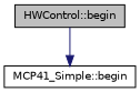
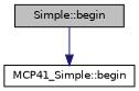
  digraph {
    rankdir=TB
    node [color=black fontname=Helvetica fontsize=10 shape=record style=filled]
-   n1 [fillcolor=grey75 fontcolor=black height=0.2 label="HWControl::begin" width=0.4]
+   n1 [fillcolor=grey75 fontcolor=black height=0.2 label="Simple::begin" width=0.4]
    n2 [fillcolor=white height=0.2 label="MCP41_Simple::begin" width=0.4]
    n1 -> n2 [color=midnightblue fontname=Helvetica fontsize=10 labelfontname=Helvetica labelfontsize=10 style=solid]
  }
